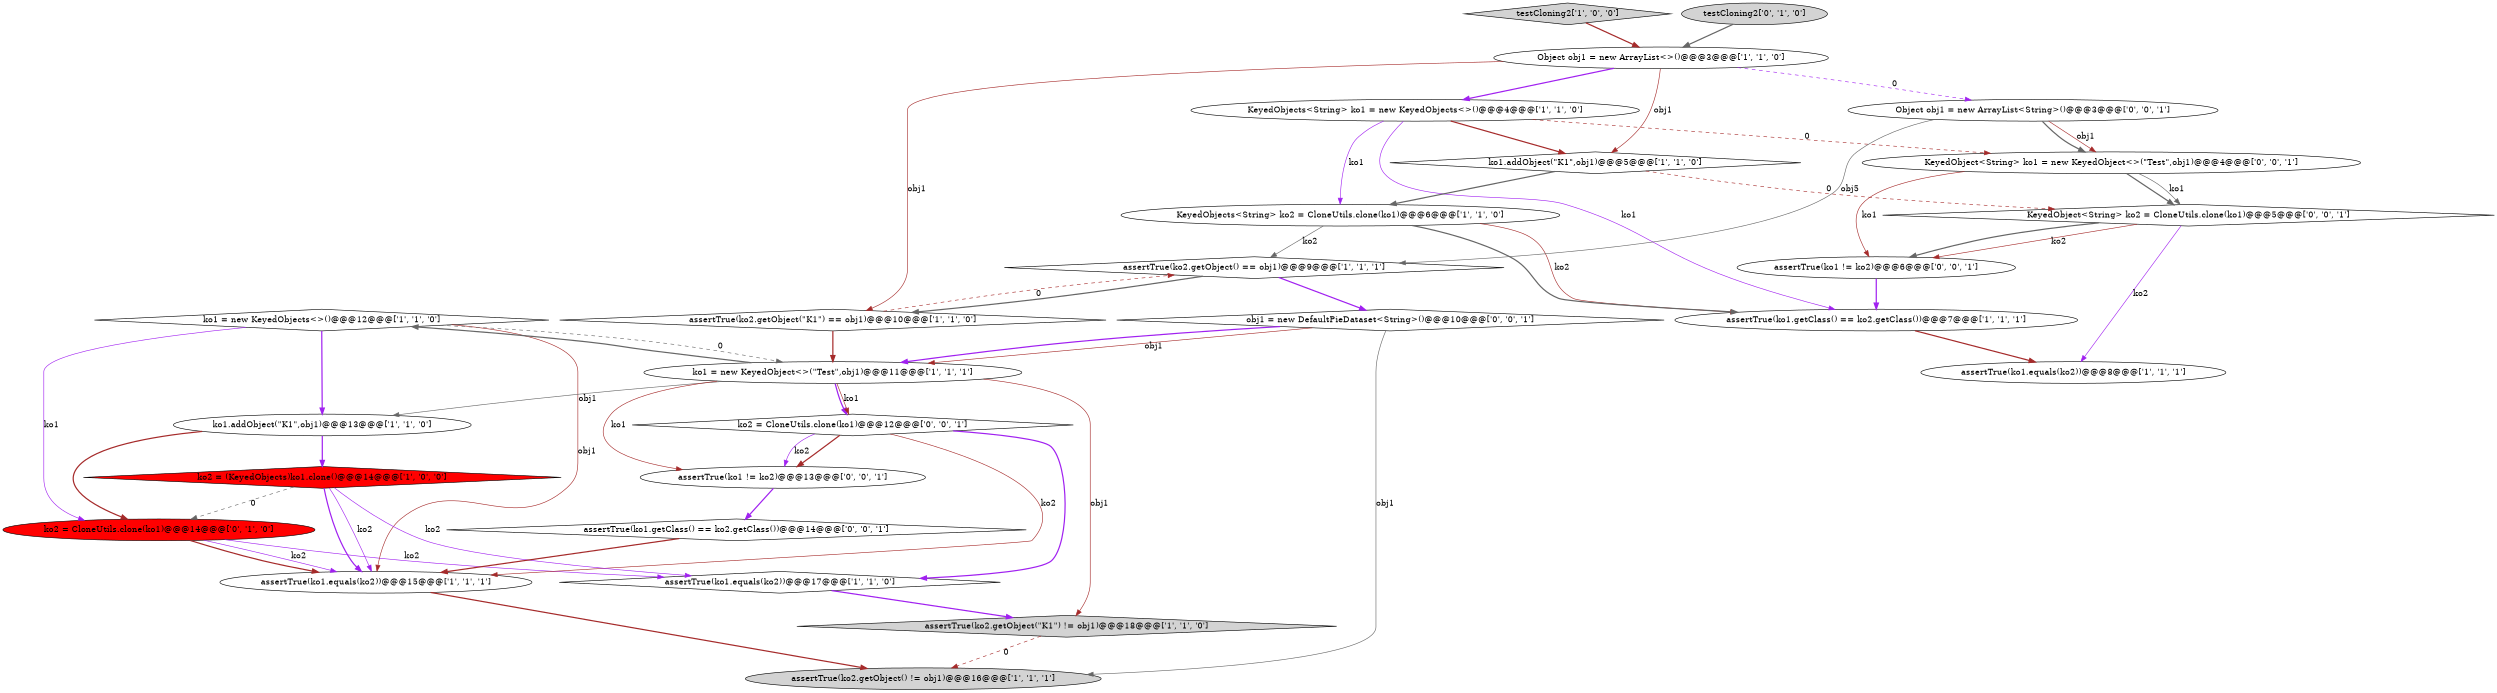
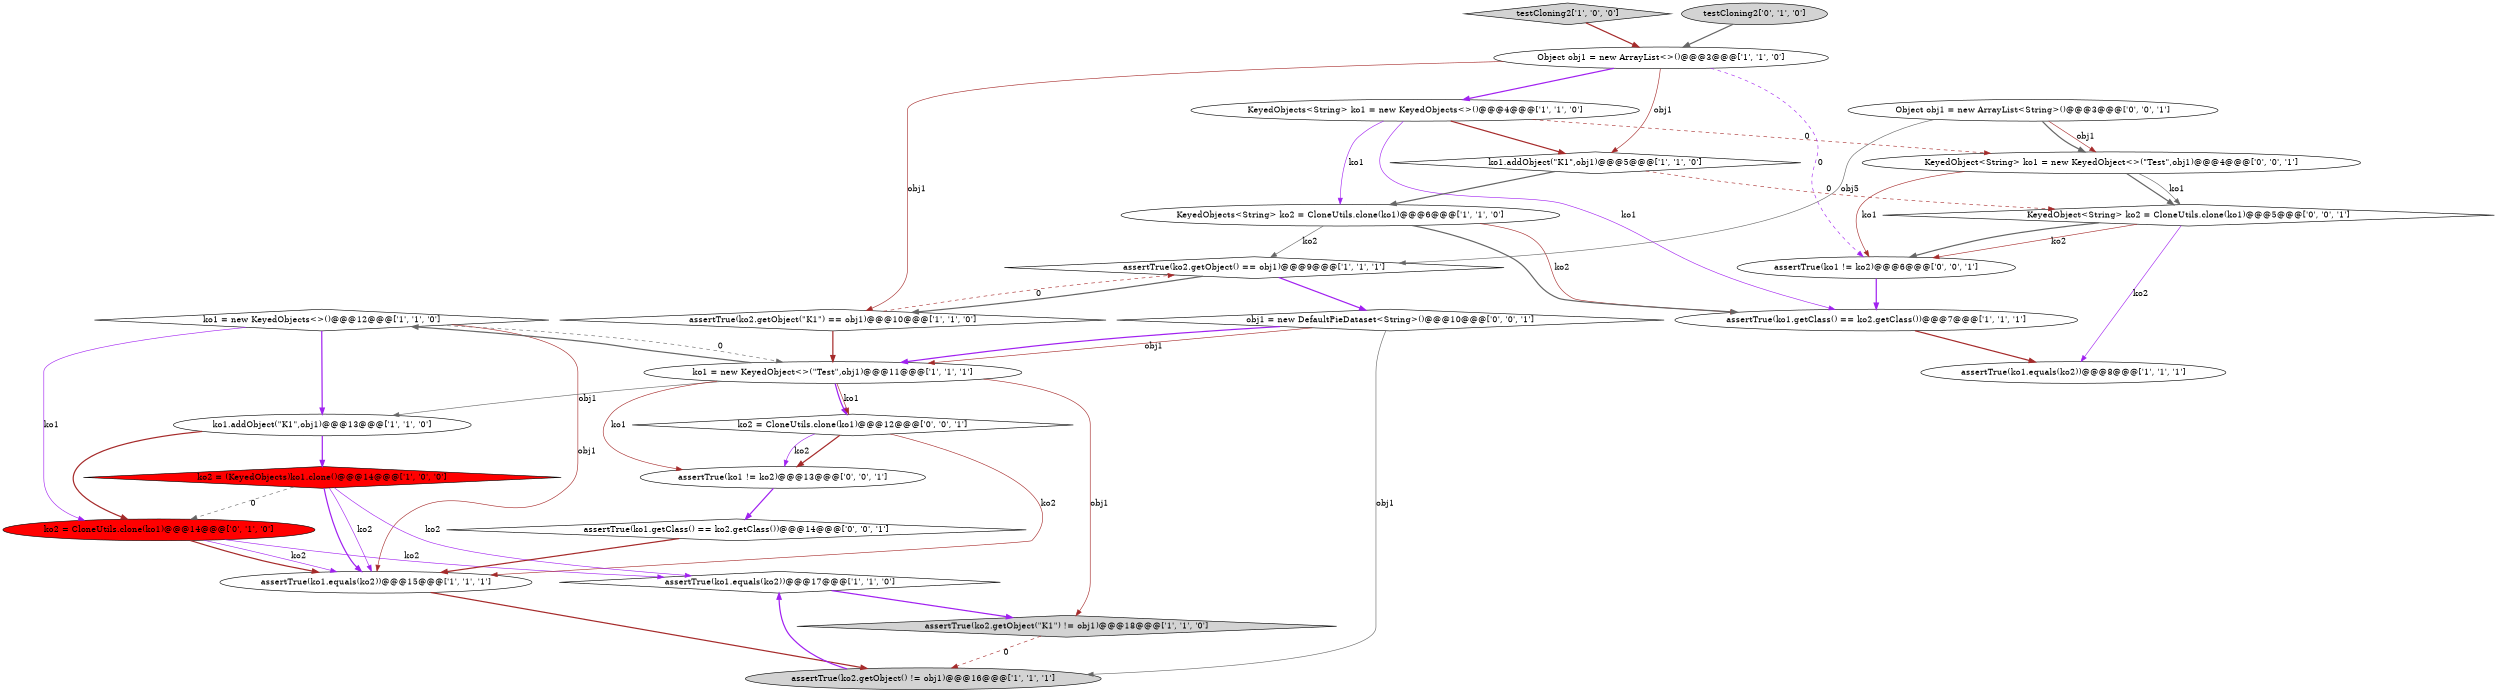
  digraph {
    node [fillcolor=white shape=ellipse style=filled]
    edge [color=brown style=bold]
    n1 [fillcolor=red label="ko2 = CloneUtils.clone(ko1)@@@14@@@['0', '1', '0']"]
    n2 [label="assertTrue(ko1.equals(ko2))@@@17@@@['1', '1', '0']" shape=diamond]
    n3 [label="assertTrue(ko1.equals(ko2))@@@15@@@['1', '1', '1']"]
    n4 [fillcolor=lightgray label="assertTrue(ko2.getObject(\"K1\") != obj1)@@@18@@@['1', '1', '0']" shape=diamond]
    n5 [fillcolor=lightgray label="assertTrue(ko2.getObject() != obj1)@@@16@@@['1', '1', '1']"]
    n6 [label="assertTrue(ko1.equals(ko2))@@@8@@@['1', '1', '1']"]
    n7 [label="assertTrue(ko2.getObject() == obj1)@@@9@@@['1', '1', '1']" shape=diamond]
    n8 [label="obj1 = new DefaultPieDataset<String>()@@@10@@@['0', '0', '1']" shape=diamond]
    n9 [label="assertTrue(ko2.getObject(\"K1\") == obj1)@@@10@@@['1', '1', '0']" shape=diamond]
    n10 [label="ko1 = new KeyedObjects<>()@@@12@@@['1', '1', '0']" shape=diamond]
    n11 [label="ko1 = new KeyedObject<>(\"Test\",obj1)@@@11@@@['1', '1', '1']"]
    n12 [label="ko1.addObject(\"K1\",obj1)@@@13@@@['1', '1', '0']"]
    n13 [label="ko2 = CloneUtils.clone(ko1)@@@12@@@['0', '0', '1']" shape=diamond]
    n14 [label="assertTrue(ko1 != ko2)@@@13@@@['0', '0', '1']"]
    n15 [fillcolor=red label="ko2 = (KeyedObjects)ko1.clone()@@@14@@@['1', '0', '0']" shape=diamond]
    n16 [label="assertTrue(ko1.getClass() == ko2.getClass())@@@14@@@['0', '0', '1']" shape=diamond]
    n17 [label="assertTrue(ko1.getClass() == ko2.getClass())@@@7@@@['1', '1', '1']"]
    n18 [label="assertTrue(ko1 != ko2)@@@6@@@['0', '0', '1']"]
    n19 [label="KeyedObjects<String> ko1 = new KeyedObjects<>()@@@4@@@['1', '1', '0']"]
    n20 [label="KeyedObject<String> ko1 = new KeyedObject<>(\"Test\",obj1)@@@4@@@['0', '0', '1']"]
    n21 [label="ko1.addObject(\"K1\",obj1)@@@5@@@['1', '1', '0']" shape=diamond]
    n22 [label="KeyedObjects<String> ko2 = CloneUtils.clone(ko1)@@@6@@@['1', '1', '0']"]
    n23 [label="KeyedObject<String> ko2 = CloneUtils.clone(ko1)@@@5@@@['0', '0', '1']" shape=diamond]
    n24 [label="Object obj1 = new ArrayList<>()@@@3@@@['1', '1', '0']"]
    n25 [label="Object obj1 = new ArrayList<String>()@@@3@@@['0', '0', '1']"]
    n26 [fillcolor=lightgray label="testCloning2['1', '0', '0']" shape=diamond]
    n27 [fillcolor=lightgray label="testCloning2['0', '1', '0']"]
    n1 -> n2 [color=purple label=ko2 style=solid]
    n1 -> n3
    n1 -> n3 [color=purple label=ko2 style=solid]
    n2 -> n4 [color=purple]
    n3 -> n5
    n4 -> n5 [label=0 style=dashed]
-   n13 -> n2 [color=purple]
+   n5 -> n2 [color=purple]
    n7 -> n8 [color=purple]
    n7 -> n9 [color=gray40]
    n8 -> n5 [color=gray40 label=obj1 style=solid]
    n8 -> n11 [label=obj1 style=solid]
    n8 -> n11 [color=purple]
    n9 -> n7 [label=0 style=dashed]
    n9 -> n11
    n10 -> n1 [color=purple label=ko1 style=solid]
    n10 -> n3 [label=obj1 style=solid]
    n10 -> n11 [color=gray40 label=0 style=dashed]
    n10 -> n12 [color=purple]
    n11 -> n4 [label=obj1 style=solid]
    n11 -> n10 [color=gray40]
    n11 -> n12 [color=gray40 label=obj1 style=solid]
    n11 -> n13 [color=purple]
    n11 -> n13 [label=ko1 style=solid]
    n11 -> n14 [label=ko1 style=solid]
    n12 -> n1
    n12 -> n15 [color=purple]
    n13 -> n3 [label=ko2 style=solid]
    n13 -> n14
    n13 -> n14 [color=purple label=ko2 style=solid]
    n14 -> n16 [color=purple]
    n15 -> n1 [color=gray40 label=0 style=dashed]
    n15 -> n2 [color=purple label=ko2 style=solid]
    n15 -> n3 [color=purple]
    n15 -> n3 [color=purple label=ko2 style=solid]
    n16 -> n3
    n17 -> n6
    n18 -> n17 [color=purple]
    n19 -> n17 [color=purple label=ko1 style=solid]
    n19 -> n20 [label=0 style=dashed]
    n19 -> n21
    n19 -> n22 [color=purple label=ko1 style=solid]
    n20 -> n18 [label=ko1 style=solid]
    n20 -> n23 [color=gray40]
    n20 -> n23 [color=gray40 label=ko1 style=solid]
    n21 -> n22 [color=gray40]
    n21 -> n23 [label=0 style=dashed]
    n22 -> n7 [color=gray40 label=ko2 style=solid]
    n22 -> n17 [label=ko2 style=solid]
    n22 -> n17 [color=gray40]
    n23 -> n6 [color=purple label=ko2 style=solid]
    n23 -> n18 [color=gray40]
    n23 -> n18 [label=ko2 style=solid]
    n24 -> n9 [label=obj1 style=solid]
    n24 -> n19 [color=purple]
    n24 -> n21 [label=obj1 style=solid]
-   n24 -> n25 [color=purple label=0 style=dashed]
+   n24 -> n18 [color=purple label=0 style=dashed]
    n25 -> n7 [color=gray40 label=obj5 style=solid]
    n25 -> n20 [label=obj1 style=solid]
    n25 -> n20 [color=gray40]
    n26 -> n24
    n27 -> n24 [color=gray40]
  }
